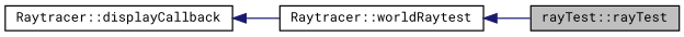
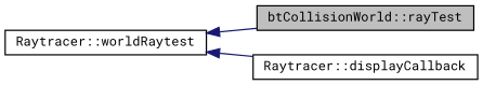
  digraph {
    fontname="Roboto Mono"
    rankdir=LR
    node [color=black fillcolor=white fontname="Roboto Mono" fontsize=10 shape=record style=filled]
    edge [color=midnightblue dir=back fontname="Roboto Mono" fontsize=10 labelfontname=Helvetica labelfontsize=10 style=solid]
-   n1 [fillcolor=grey75 fontcolor=black height=0.2 label="rayTest::rayTest" width=0.4]
+   n1 [fillcolor=grey75 fontcolor=black height=0.2 label="btCollisionWorld::rayTest" width=0.4]
    n2 [height=0.2 label="Raytracer::worldRaytest" width=0.4]
    n3 [height=0.2 label="Raytracer::displayCallback" width=0.4]
    n2 -> n1
-   n3 -> n2
+   n2 -> n3
  }
